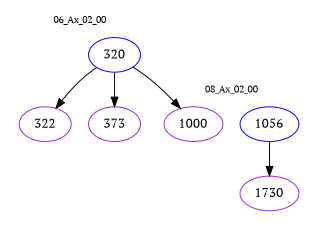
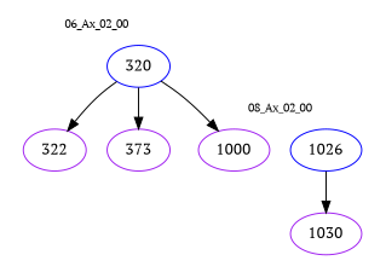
  digraph {
    fontname="PT Serif"
    node [color=purple fontname="PT Serif"]
    edge [color=black fontname="PT Serif"]
    n1 [color=blue label=320]
    n2 [label=322]
    n3 [label=373]
-   n4 [color=blue label=1056]
-   n5 [label=1730]
+   n4 [color=blue label=1026]
+   n5 [label=1030]
    n6 [label=1000]
    subgraph cluster_1 {
      color=white
      fontsize=10
      label="06_Ax_02_00"
      n1
      n2
      n3
    }
    subgraph cluster_2 {
      color=white
      fontsize=10
      label="08_Ax_02_00"
      n4
      n5
      n6
    }
    n1 -> n2
    n1 -> n3
    n1 -> n6
    n4 -> n5
  }
